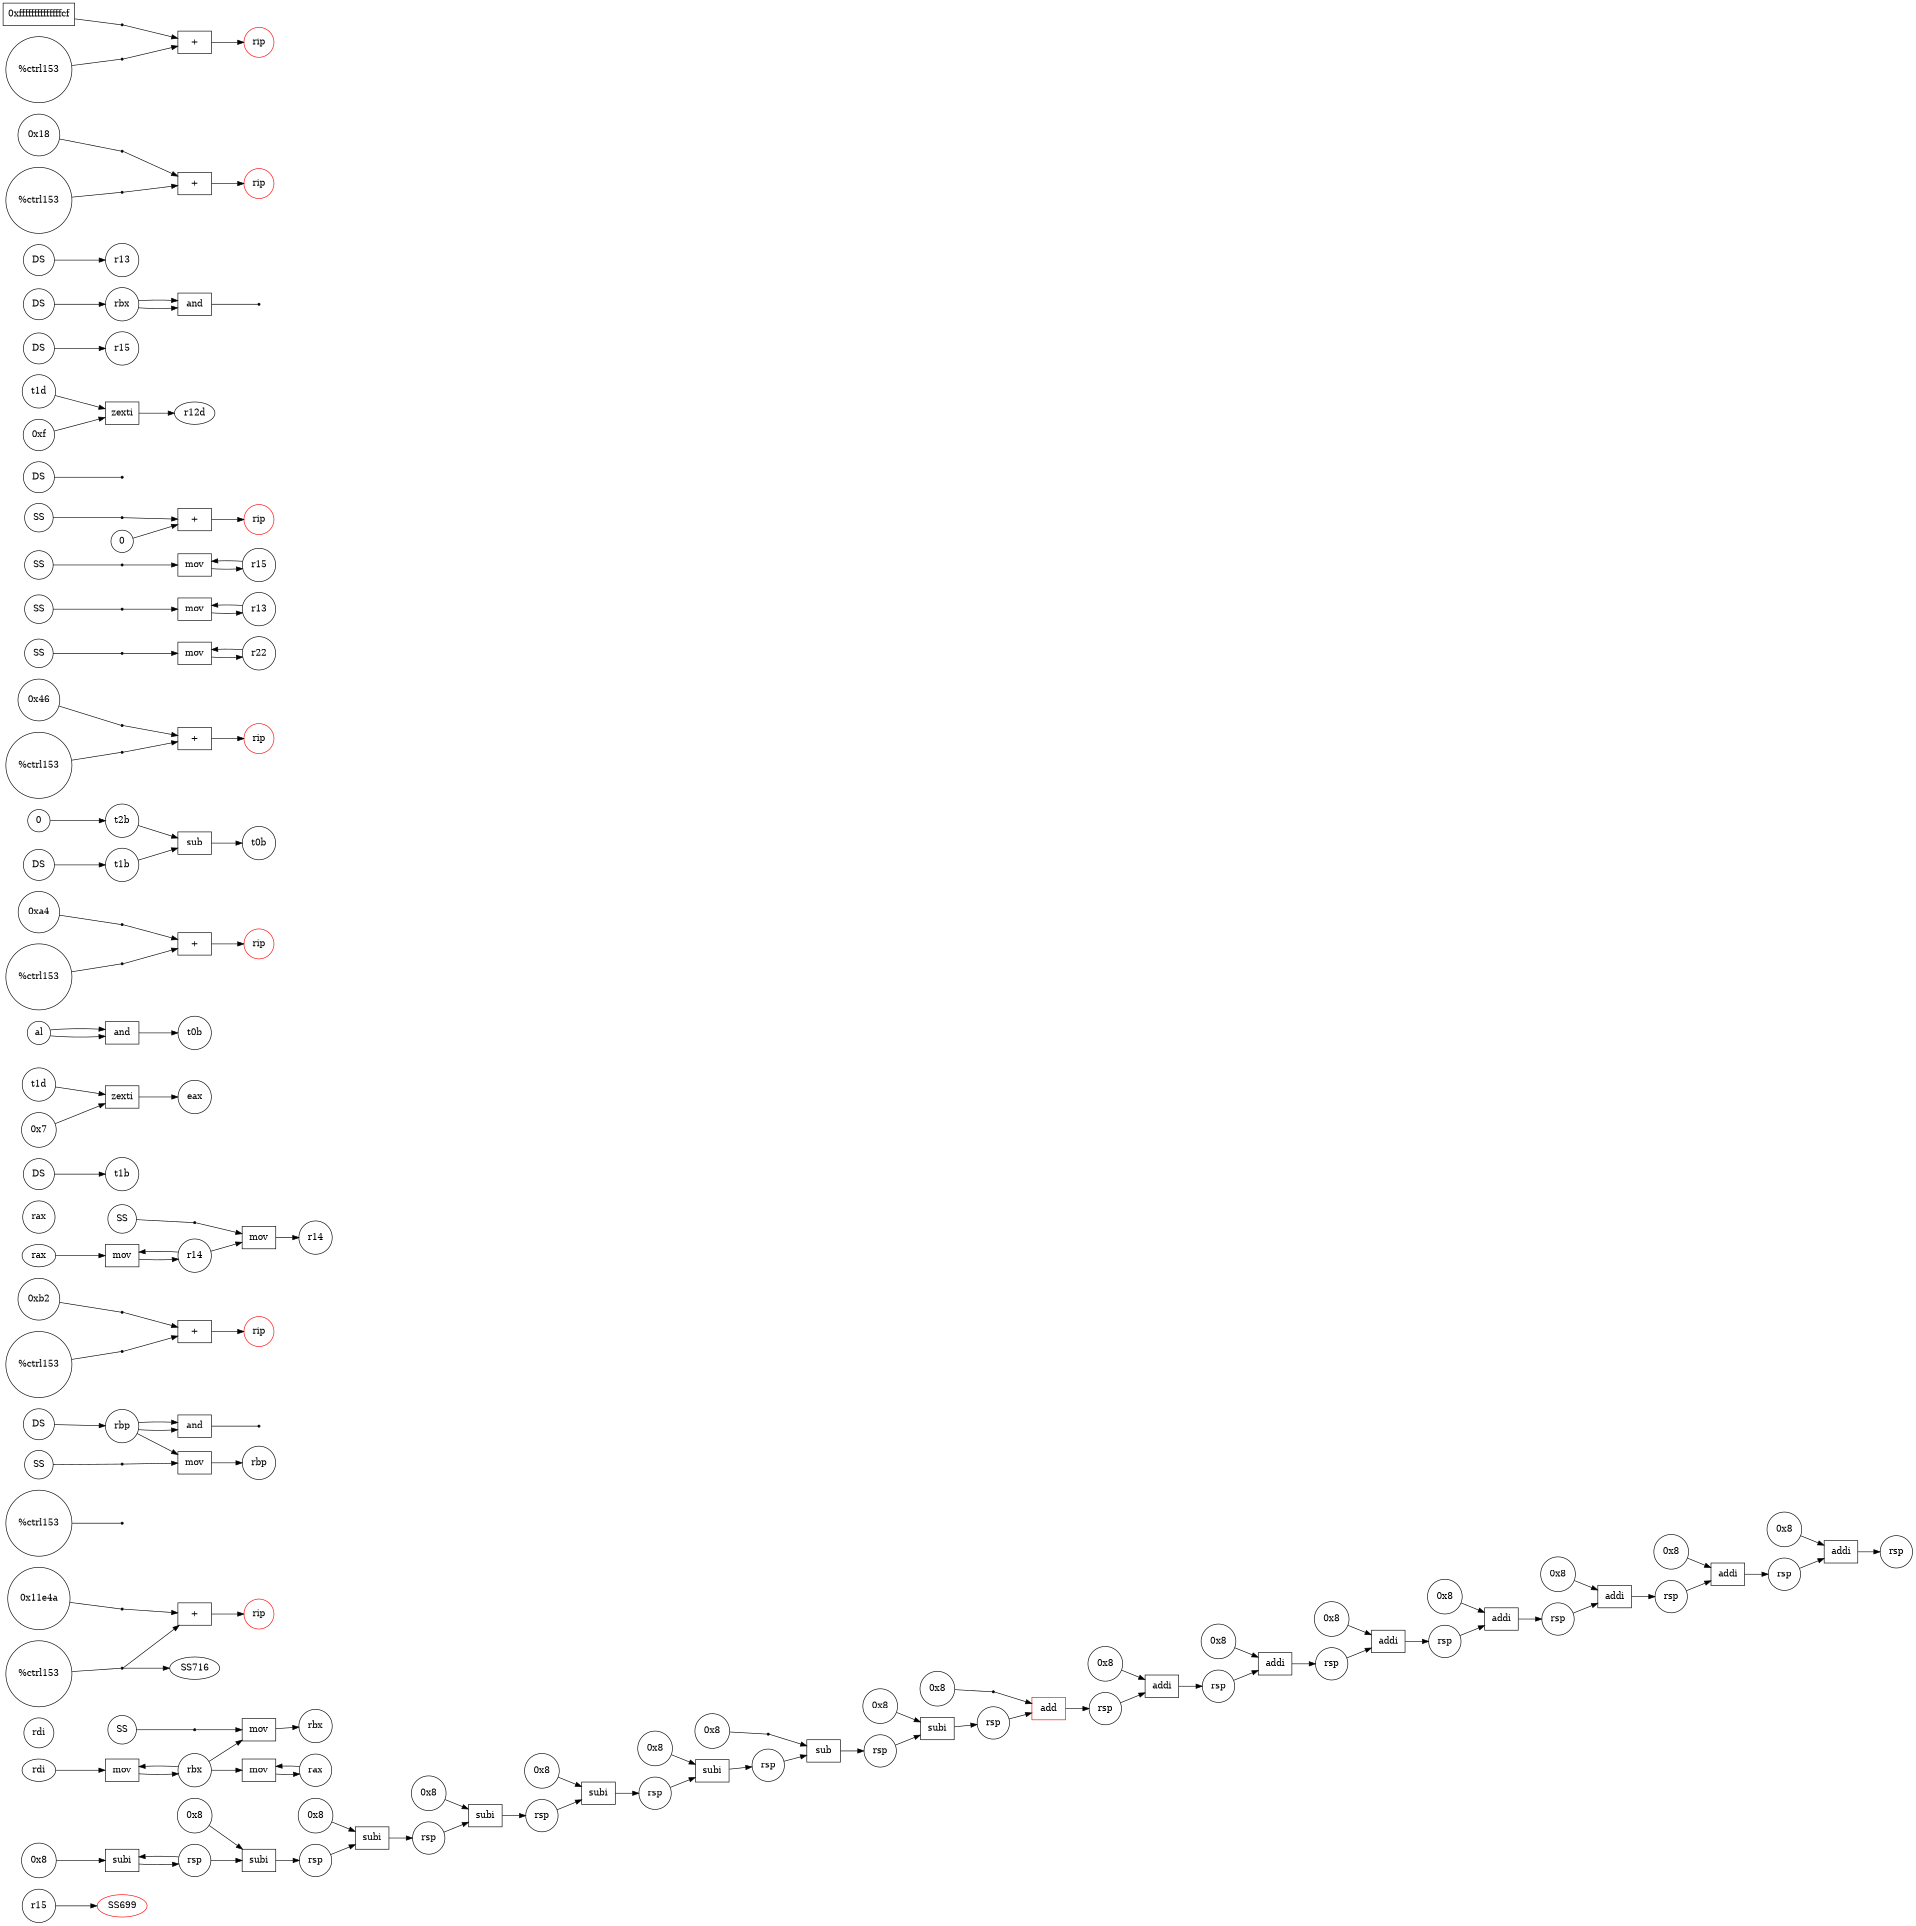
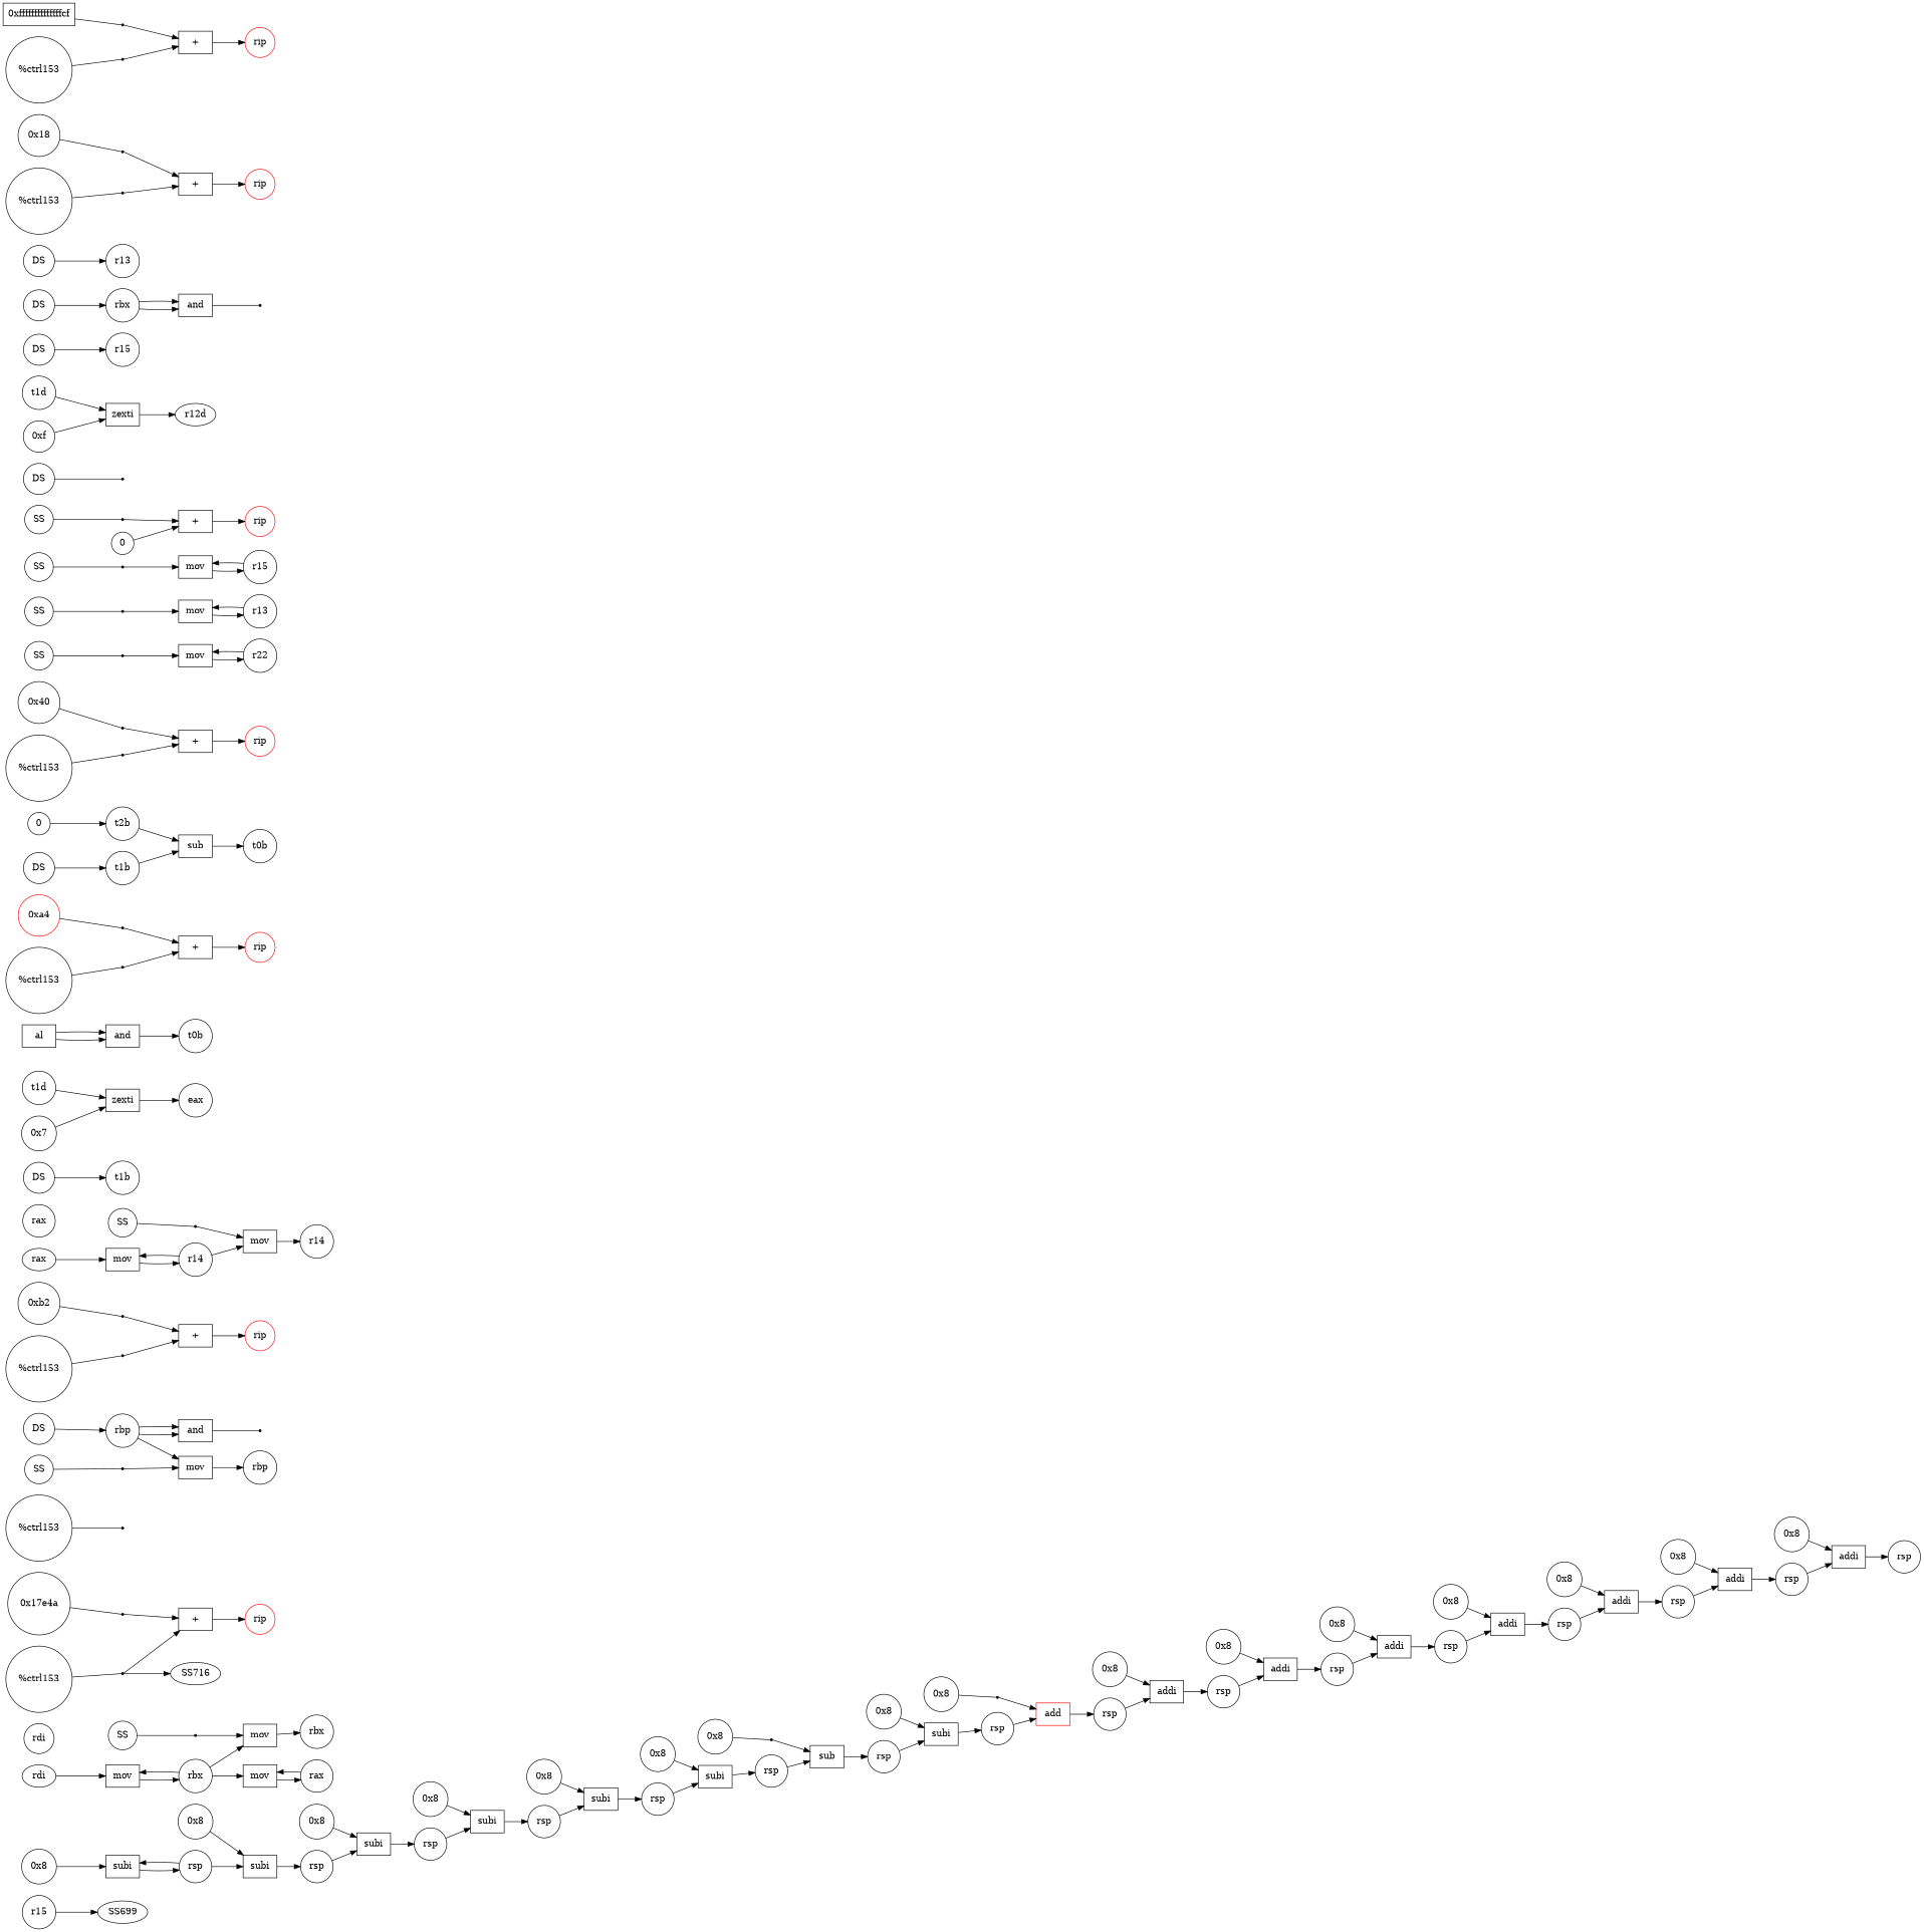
  digraph {
    rankdir=LR
    node [shape=circle]
    n1 [label=r15]
-   SS699 [color=red shape=""]
+   SS699 [shape=""]
    n3 [label=subi shape=box]
    n4 [label=rsp]
    n5 [label=subi shape=box]
    n6 [label=rsp]
    n7 [label="0x8"]
    n8 [label=subi shape=box]
    n9 [label=rsp]
    n10 [label="0x8"]
    n11 [label=subi shape=box]
    n12 [label=rsp]
    n13 [label="0x8"]
    n14 [label=subi shape=box]
    n15 [label=rsp]
    n16 [label="0x8"]
    n17 [label=subi shape=box]
    n18 [label=rsp]
    n19 [label="0x8"]
    n20 [label=sub shape=box]
    n21 [label=rsp]
    n22 [label="0x8"]
    n23 [label=mov shape=box]
    n24 [label=rbx]
    n25 [label=mov shape=box]
    n26 [label=mov shape=box]
    n27 [label=rax]
    n28 [label=rbx]
    n29 [label=rdi]
    rdi [shape=""]
    n31 [label="0x8"]
    n32 [label=t1 shape=point]
    n33 [label=subi shape=box]
    n34 [label=rsp]
-   n35 [label="0x11e4a"]
+   n35 [label="0x17e4a"]
    n36 [label=t1 shape=point]
    n37 [label="+" shape=box]
    n38 [color=red label=rip]
    n39 [label=t7 shape=point]
    SS716 [shape=""]
    n41 [label="%ctrl153"]
    n42 [color=red label=add shape=box]
    n43 [label=rsp]
    n44 [label="0x8"]
    n45 [label=t7 shape=point]
    n46 [label="%ctrl153"]
    n47 [label=DS]
    n48 [label=rbp]
    n49 [label=and shape=box]
    n50 [label=mov shape=box]
    n51 [label=t0 shape=point]
    n52 [label=rbp]
    n53 [label=t1 shape=point]
    n54 [label="+" shape=box]
    n55 [color=red label=rip]
    n56 [label="%ctrl153"]
    n57 [label="0xb2"]
    n58 [label=t2 shape=point]
    n59 [label=mov shape=box]
    n60 [label=r14]
    n61 [label=mov shape=box]
    n62 [label=r14]
    n63 [label=rax]
    rax [shape=""]
    n65 [label=DS]
    n66 [label=t1b]
    n67 [label=zexti shape=box]
    n68 [label=eax]
    n69 [label=t1d]
    n70 [label="0x7"]
    n71 [label=and shape=box]
    n72 [label=t0b]
-   n73 [label=al]
+   n73 [label=al shape=box]
    n74 [label=t1 shape=point]
    n75 [label="+" shape=box]
    n76 [color=red label=rip]
    n77 [label="%ctrl153"]
-   n78 [label="0xa4"]
+   n78 [label="0xa4" color=red]
    n79 [label=t2 shape=point]
    n80 [label=0]
    n81 [label=t2b]
    n82 [label=sub shape=box]
    n83 [label=t0b]
    n84 [label=DS]
    n85 [label=t1b]
    n86 [label=t1 shape=point]
    n87 [label="+" shape=box]
    n88 [color=red label=rip]
    n89 [label="%ctrl153"]
-   n90 [label="0x46"]
+   n90 [label="0x40"]
    n91 [label=t2 shape=point]
    n92 [label="0x8"]
    n93 [label=t1 shape=point]
    n94 [label=addi shape=box]
    n95 [label=rsp]
    n96 [label=SS]
    n97 [label=t1 shape=point]
    n98 [label=addi shape=box]
    n99 [label=rsp]
    n100 [label="0x8"]
    n101 [label=SS]
    n102 [label=t1 shape=point]
    n103 [label=addi shape=box]
    n104 [label=rsp]
    n105 [label="0x8"]
    n106 [label=SS]
    n107 [label=t1 shape=point]
    n108 [label=mov shape=box]
    n109 [label=r22]
    n110 [label=addi shape=box]
    n111 [label=rsp]
    n112 [label="0x8"]
    n113 [label=SS]
    n114 [label=t1 shape=point]
    n115 [label=mov shape=box]
    n116 [label=r13]
    n117 [label=addi shape=box]
    n118 [label=rsp]
    n119 [label="0x8"]
    n120 [label=SS]
    n121 [label=t1 shape=point]
    n122 [label=addi shape=box]
    n123 [label=rsp]
    n124 [label="0x8"]
    n125 [label=SS]
    n126 [label=t1 shape=point]
    n127 [label=mov shape=box]
    n128 [label=r15]
    n129 [label=addi shape=box]
    n130 [label=rsp]
    n131 [label="0x8"]
    n132 [label=SS]
    n133 [label=t1 shape=point]
    n134 [label="+" shape=box]
    n135 [color=red label=rip]
    n136 [label="0x8"]
    n137 [label=0]
    n138 [label=DS]
    n139 [label=t1w shape=point]
    n140 [label=zexti shape=box]
    n141 [label=r12d shape=ellipse]
    n142 [label=t1d]
    n143 [label="0xf"]
    n144 [label=r15]
    n145 [label=DS]
    n146 [label=DS]
    n147 [label=rbx]
    n148 [label=and shape=box]
    n149 [label=t0 shape=point]
    n150 [label=r13]
    n151 [label=DS]
    n152 [label=t1 shape=point]
    n153 [label="+" shape=box]
    n154 [color=red label=rip]
    n155 [label="%ctrl153"]
    n156 [label="0x18"]
    n157 [label=t2 shape=point]
    n158 [label=t1 shape=point]
    n159 [label="+" shape=box]
    n160 [color=red label=rip]
    n161 [label="%ctrl153"]
    n162 [label="0xffffffffffffffcf" shape=box]
    n163 [label=t2 shape=point]
    n1 -> SS699
    n3 -> n4
    n4 -> n3
    n4 -> n5
    n5 -> n6
    n6 -> n8
    n7 -> n3
    n8 -> n9
    n9 -> n11
    n10 -> n5
    n11 -> n12
    n12 -> n14
    n13 -> n8
    n14 -> n15
    n15 -> n17
    n16 -> n11
    n17 -> n18
    n18 -> n20
    n19 -> n14
    n20 -> n21
    n21 -> n33
    n22 -> n17
    n23 -> n24
    n24 -> n23
    n24 -> n25
    n24 -> n26
    n25 -> n27
    n26 -> n28
    n27 -> n25
    rdi -> n23
    n31 -> n32 [dir=none]
    n32 -> n20
    n33 -> n34
    n34 -> n42
    n35 -> n36 [dir=none]
    n36 -> n37
    n37 -> n38
    n39 -> n37
    n39 -> SS716
    n41 -> n39 [dir=none]
    n42 -> n43
    n43 -> n94
    n44 -> n33
    n46 -> n45 [dir=none]
    n47 -> n48
    n48 -> n49
    n48 -> n49
    n48 -> n50
    n49 -> n51 [dir=none]
    n50 -> n52
    n53 -> n54
    n54 -> n55
    n56 -> n53 [dir=none]
    n57 -> n58 [dir=none]
    n58 -> n54
    n59 -> n60
    n60 -> n59
    n60 -> n61
    n61 -> n62
    rax -> n59
    n65 -> n66
    n67 -> n68
    n69 -> n67
    n70 -> n67
    n71 -> n72
    n73 -> n71
    n73 -> n71
    n74 -> n75
    n75 -> n76
    n77 -> n74 [dir=none]
    n78 -> n79 [dir=none]
    n79 -> n75
    n80 -> n81
    n81 -> n82
    n82 -> n83
    n84 -> n85
    n85 -> n82
    n86 -> n87
    n87 -> n88
    n89 -> n86 [dir=none]
    n90 -> n91 [dir=none]
    n91 -> n87
    n92 -> n93 [dir=none]
    n93 -> n42
    n94 -> n95
    n95 -> n98
    n96 -> n97 [dir=none]
    n97 -> n26
    n98 -> n99
    n99 -> n103
    n100 -> n94
    n101 -> n102 [dir=none]
    n102 -> n50
    n103 -> n104
    n104 -> n110
    n105 -> n98
    n106 -> n107 [dir=none]
    n107 -> n108
    n108 -> n109
    n109 -> n108
    n110 -> n111
    n111 -> n117
    n112 -> n103
    n113 -> n114 [dir=none]
    n114 -> n115
    n115 -> n116
    n116 -> n115
    n117 -> n118
    n118 -> n122
    n119 -> n110
    n120 -> n121 [dir=none]
    n121 -> n61
    n122 -> n123
    n123 -> n129
    n124 -> n117
    n125 -> n126 [dir=none]
    n126 -> n127
    n127 -> n128
    n128 -> n127
    n129 -> n130
    n131 -> n122
    n132 -> n133 [dir=none]
    n133 -> n134
    n134 -> n135
    n136 -> n129
    n137 -> n134
    n138 -> n139 [dir=none]
    n140 -> n141
    n142 -> n140
    n143 -> n140
    n145 -> n144
    n146 -> n147
    n147 -> n148
    n147 -> n148
    n148 -> n149 [dir=none]
    n151 -> n150
    n152 -> n153
    n153 -> n154
    n155 -> n152 [dir=none]
    n156 -> n157 [dir=none]
    n157 -> n153
    n158 -> n159
    n159 -> n160
    n161 -> n158 [dir=none]
    n162 -> n163 [dir=none]
    n163 -> n159
  }
